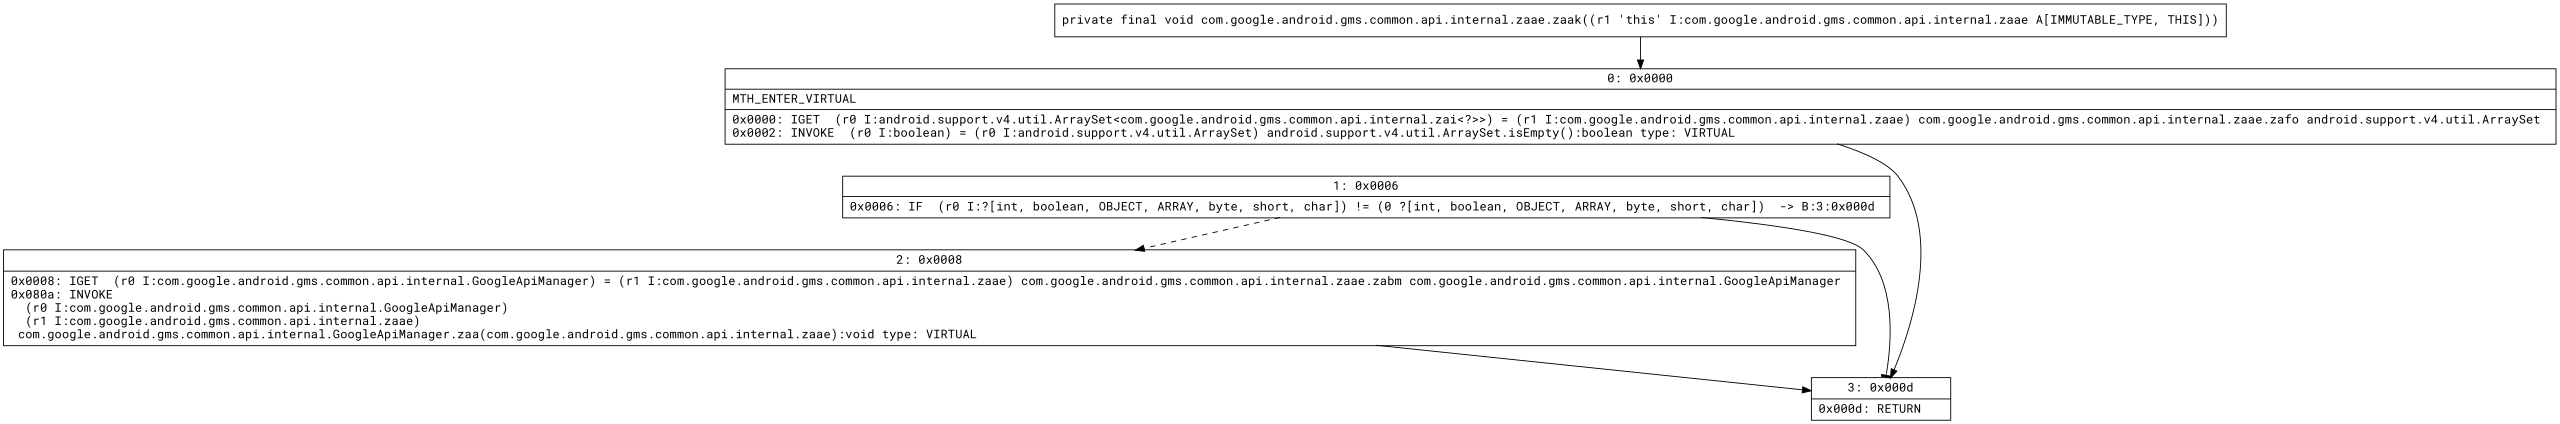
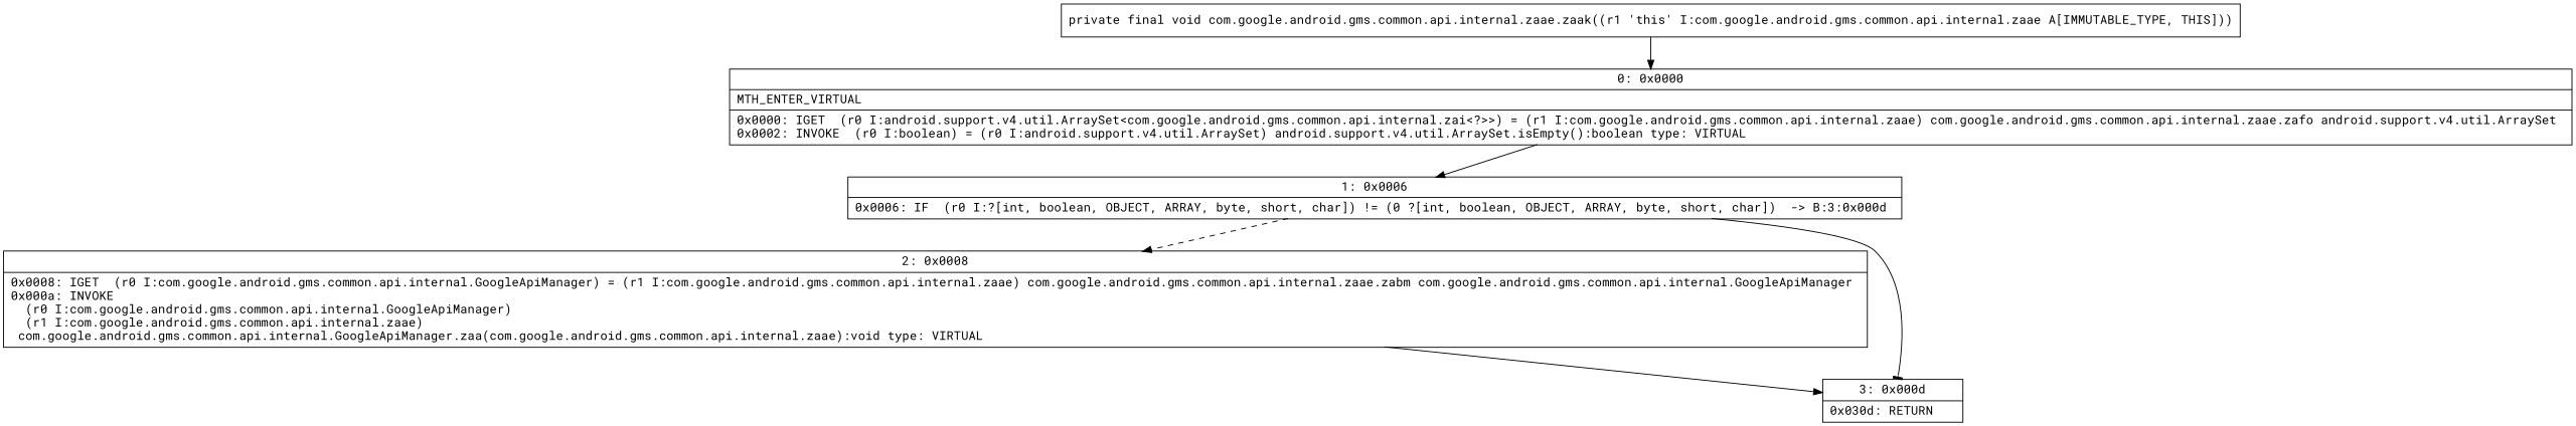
  digraph {
    fontname="Roboto Mono"
    node [fontname="Roboto Mono" shape=record]
    edge [arrowhead=normal fontname="Roboto Mono"]
    n1 [label="{0\:\ 0x0000|MTH_ENTER_VIRTUAL\l|0x0000: IGET  (r0 I:android.support.v4.util.ArraySet\<com.google.android.gms.common.api.internal.zai\<?\>\>) = (r1 I:com.google.android.gms.common.api.internal.zaae) com.google.android.gms.common.api.internal.zaae.zafo android.support.v4.util.ArraySet \l0x0002: INVOKE  (r0 I:boolean) = (r0 I:android.support.v4.util.ArraySet) android.support.v4.util.ArraySet.isEmpty():boolean type: VIRTUAL \l}"]
    n2 [label="{1\:\ 0x0006|0x0006: IF  (r0 I:?[int, boolean, OBJECT, ARRAY, byte, short, char]) != (0 ?[int, boolean, OBJECT, ARRAY, byte, short, char])  \-\> B:3:0x000d \l}"]
-   n3 [label="{2\:\ 0x0008|0x0008: IGET  (r0 I:com.google.android.gms.common.api.internal.GoogleApiManager) = (r1 I:com.google.android.gms.common.api.internal.zaae) com.google.android.gms.common.api.internal.zaae.zabm com.google.android.gms.common.api.internal.GoogleApiManager \l0x080a: INVOKE  \l  (r0 I:com.google.android.gms.common.api.internal.GoogleApiManager)\l  (r1 I:com.google.android.gms.common.api.internal.zaae)\l com.google.android.gms.common.api.internal.GoogleApiManager.zaa(com.google.android.gms.common.api.internal.zaae):void type: VIRTUAL \l}"]
-   n4 [label="{3\:\ 0x000d|0x000d: RETURN   \l}"]
+   n3 [label="{2\:\ 0x0008|0x0008: IGET  (r0 I:com.google.android.gms.common.api.internal.GoogleApiManager) = (r1 I:com.google.android.gms.common.api.internal.zaae) com.google.android.gms.common.api.internal.zaae.zabm com.google.android.gms.common.api.internal.GoogleApiManager \l0x000a: INVOKE  \l  (r0 I:com.google.android.gms.common.api.internal.GoogleApiManager)\l  (r1 I:com.google.android.gms.common.api.internal.zaae)\l com.google.android.gms.common.api.internal.GoogleApiManager.zaa(com.google.android.gms.common.api.internal.zaae):void type: VIRTUAL \l}"]
+   n4 [label="{3\:\ 0x000d|0x030d: RETURN   \l}"]
    n5 [label="{private final void com.google.android.gms.common.api.internal.zaae.zaak((r1 'this' I:com.google.android.gms.common.api.internal.zaae A[IMMUTABLE_TYPE, THIS])) }"]
-   n1 -> n4
+   n1 -> n2
    n2 -> n3 [style=dashed]
    n2 -> n4 [arrowhead=tee]
    n3 -> n4
    n5 -> n1
  }
